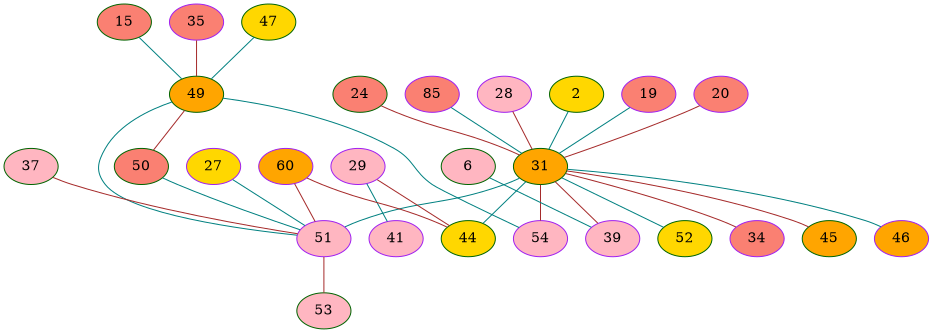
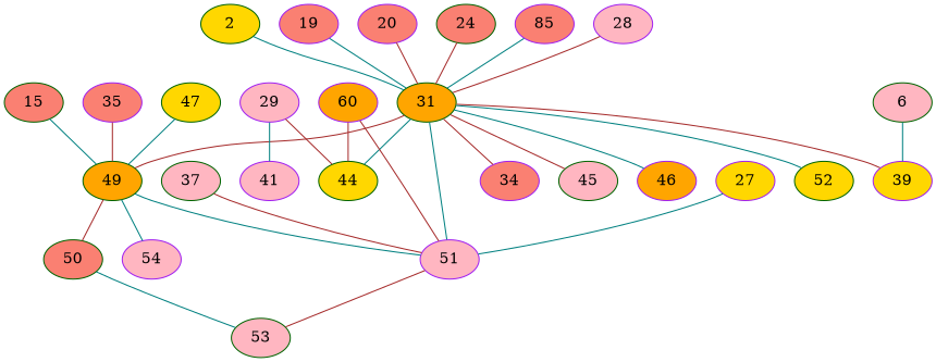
  graph {
    node [color=purple fillcolor=lightpink style=filled]
    edge [color=teal]
    31 [color=darkgreen fillcolor=orange super="+5+11"]
    49 [color=darkgreen fillcolor=orange super="+22+43+48"]
    51 [super="+10+36+16+21+30"]
    44 [color=darkgreen fillcolor=gold super="+42"]
    34 [fillcolor=salmon]
-   39 [super="+18"]
-   45 [color=darkgreen fillcolor=orange]
+   39 [fillcolor=gold super="+18"]
+   45 [color=darkgreen]
    46 [fillcolor=orange]
    52 [color=darkgreen fillcolor=gold]
    2 [color=darkgreen fillcolor=gold]
    6 [color=darkgreen]
    50 [color=darkgreen fillcolor=salmon]
    54 [super="+38"]
    15 [color=darkgreen fillcolor=salmon]
    19 [fillcolor=salmon]
    20 [fillcolor=salmon]
    24 [color=darkgreen fillcolor=salmon]
    n18 [fillcolor=salmon label=85]
    53 [color=darkgreen]
    27 [fillcolor=gold]
    28
    29
    41
    35 [fillcolor=salmon]
    37 [color=darkgreen]
    n26 [fillcolor=orange label=60]
    47 [color=darkgreen fillcolor=gold]
-   31 -- 54 [color=brown weight=9]
+   31 -- 49 [color=brown weight=9]
    31 -- 51 [weight=7]
    31 -- 44 [weight=5]
    31 -- 34 [color=brown]
    31 -- 39 [color=brown]
    31 -- 45 [color=brown]
    31 -- 46
    31 -- 52
    49 -- 51
    49 -- 50 [color=brown]
    49 -- 54 [weight=2]
    51 -- 53 [color=brown]
    2 -- 31
    6 -- 39
-   50 -- 51
+   50 -- 53
    15 -- 49
    19 -- 31
    20 -- 31 [color=brown]
    24 -- 31 [color=brown]
    n18 -- 31
    27 -- 51
    28 -- 31 [color=brown]
    29 -- 44 [color=brown]
    29 -- 41
    35 -- 49 [color=brown]
    37 -- 51 [color=brown]
    n26 -- 51 [color=brown]
    n26 -- 44 [color=brown]
    47 -- 49
  }
